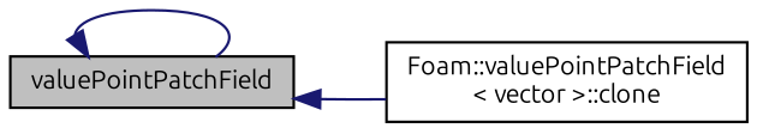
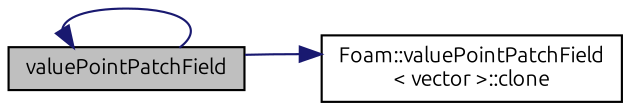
  digraph {
    rankdir=LR
    fontname=Ubuntu
    node [color=black fontname=Ubuntu fontsize=10 shape=record]
    edge [color=midnightblue dir=back fontname=Ubuntu fontsize=10 labelfontname=Helvetica labelfontsize=10 style=solid]
    n1 [fillcolor=grey75 fontcolor=black height=0.2 label=valuePointPatchField style=filled width=0.4]
    n2 [height=0.2 label="Foam::valuePointPatchField\l\< vector \>::clone" width=0.4]
    n1 -> n1
-   n1 -> n2
+   n2 -> n1
  }
